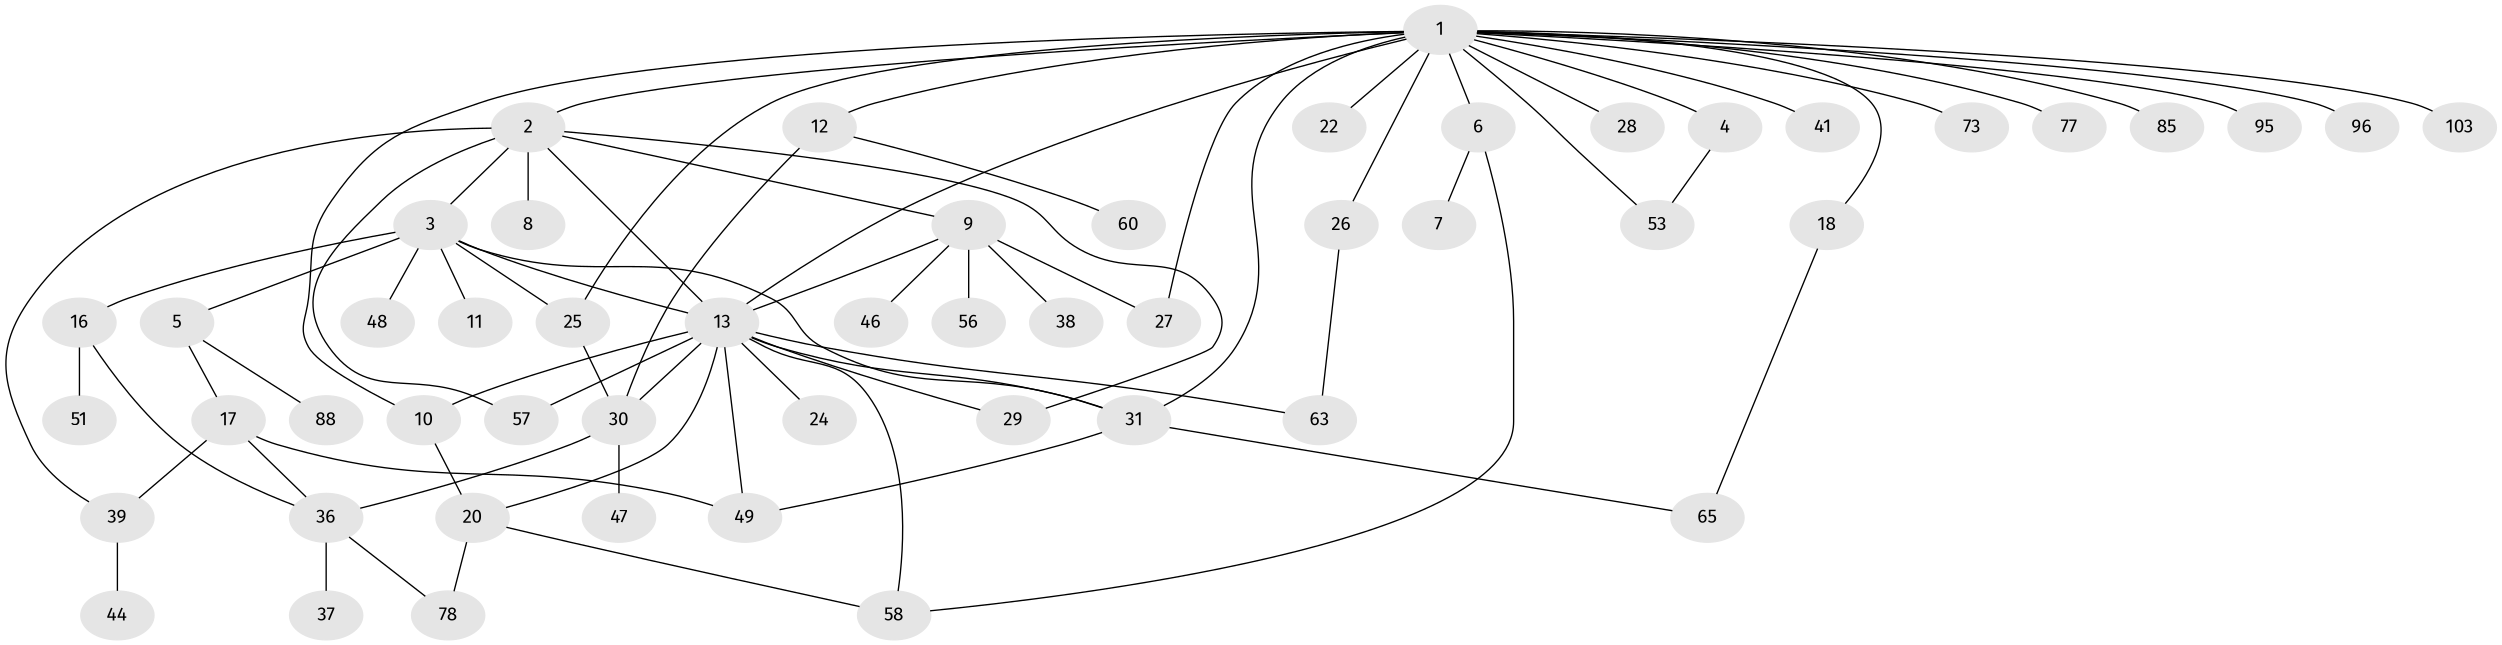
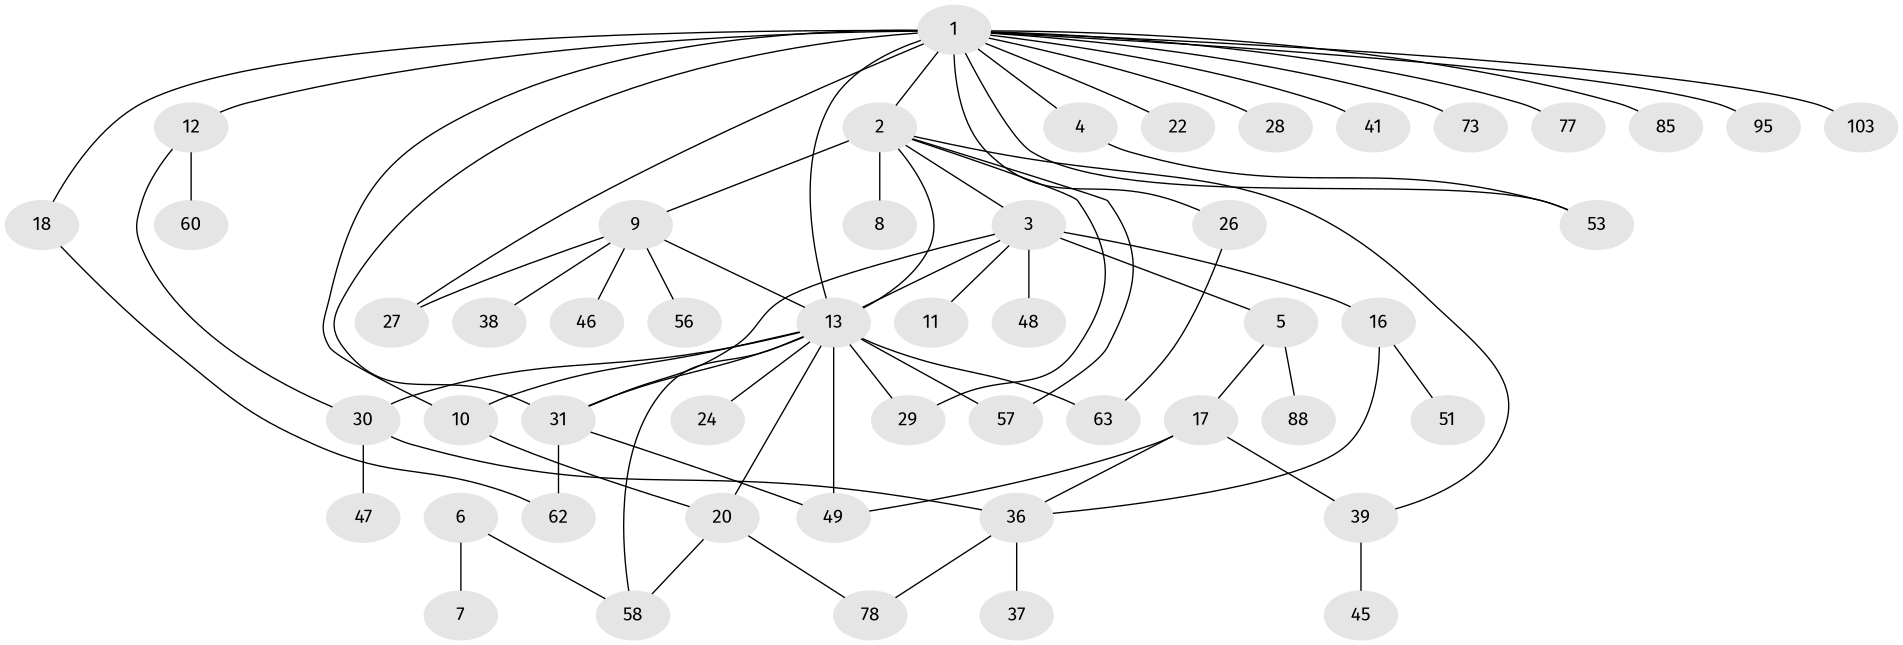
  graph {
    fontname="Fira Sans"
    node [color=gray90 fontname="Fira Sans" style=filled]
    edge [fontname="Fira Sans"]
    1
    2
    4
    6 [super="+72+97+104+89+21"]
    12 [super="+33"]
    13 [super="+93+100+79+74+43+68+64+56+40+23+19"]
    n7 [label=10]
    18 [super="+101+61"]
    22
-   25
    26
    27 [super="+42"]
    28
    31 [super="+82+75+32"]
    41
    53 [super="+80"]
    73
    77
    85
    95
-   96
    103
    3
    8
    9 [super="+54+10"]
    29
    39
    57
    7
    58 [super="+65+91"]
    30 [super="+44"]
    60
    20 [super="+35"]
    24
    49
    n36 [label=63]
-   62 [label=65]
+   62
    5
    11
    16 [super="+70+63"]
    48 [super="+102"]
    38
    46
    n44 [label=56]
-   45 [label=44]
+   45
    17 [super="+84"]
    88
    36
    51
    47
    78
    37
    1 -- 2
    1 -- 4
-   1 -- 6
    1 -- 12
    1 -- 13 [weight=3]
    1 -- n7
    1 -- 18
    1 -- 22
-   1 -- 25
    1 -- 26
    1 -- 27
    1 -- 28
    1 -- 31 [weight=2]
    1 -- 41
    1 -- 53
    1 -- 73
    1 -- 77
    1 -- 85
    1 -- 95
-   1 -- 96
    1 -- 103
    2 -- 13
    2 -- 3
    2 -- 8
    2 -- 9
    2 -- 29
    2 -- 39
    2 -- 57
    4 -- 53
    6 -- 7
    6 -- 58
    12 -- 30
    12 -- 60
    13 -- n7
    13 -- 31
    13 -- 29
    13 -- 57
    13 -- 58 [weight=2]
    13 -- 30
    13 -- 20
    13 -- 24
    13 -- 49
    13 -- n36
    n7 -- 20
    18 -- 62
-   25 -- 30
    26 -- n36
    31 -- 49
    31 -- 62
    3 -- 13
-   3 -- 25
    3 -- 31
    3 -- 5
    3 -- 11
    3 -- 16
    3 -- 48
    9 -- 13
    9 -- 27
    9 -- 38
    9 -- 46
    9 -- n44
    39 -- 45
    30 -- 36
    30 -- 47
    20 -- 58
    20 -- 78
    5 -- 17
    5 -- 88
    16 -- 36
    16 -- 51
    17 -- 39
    17 -- 49
    17 -- 36
    36 -- 78
    36 -- 37
  }
